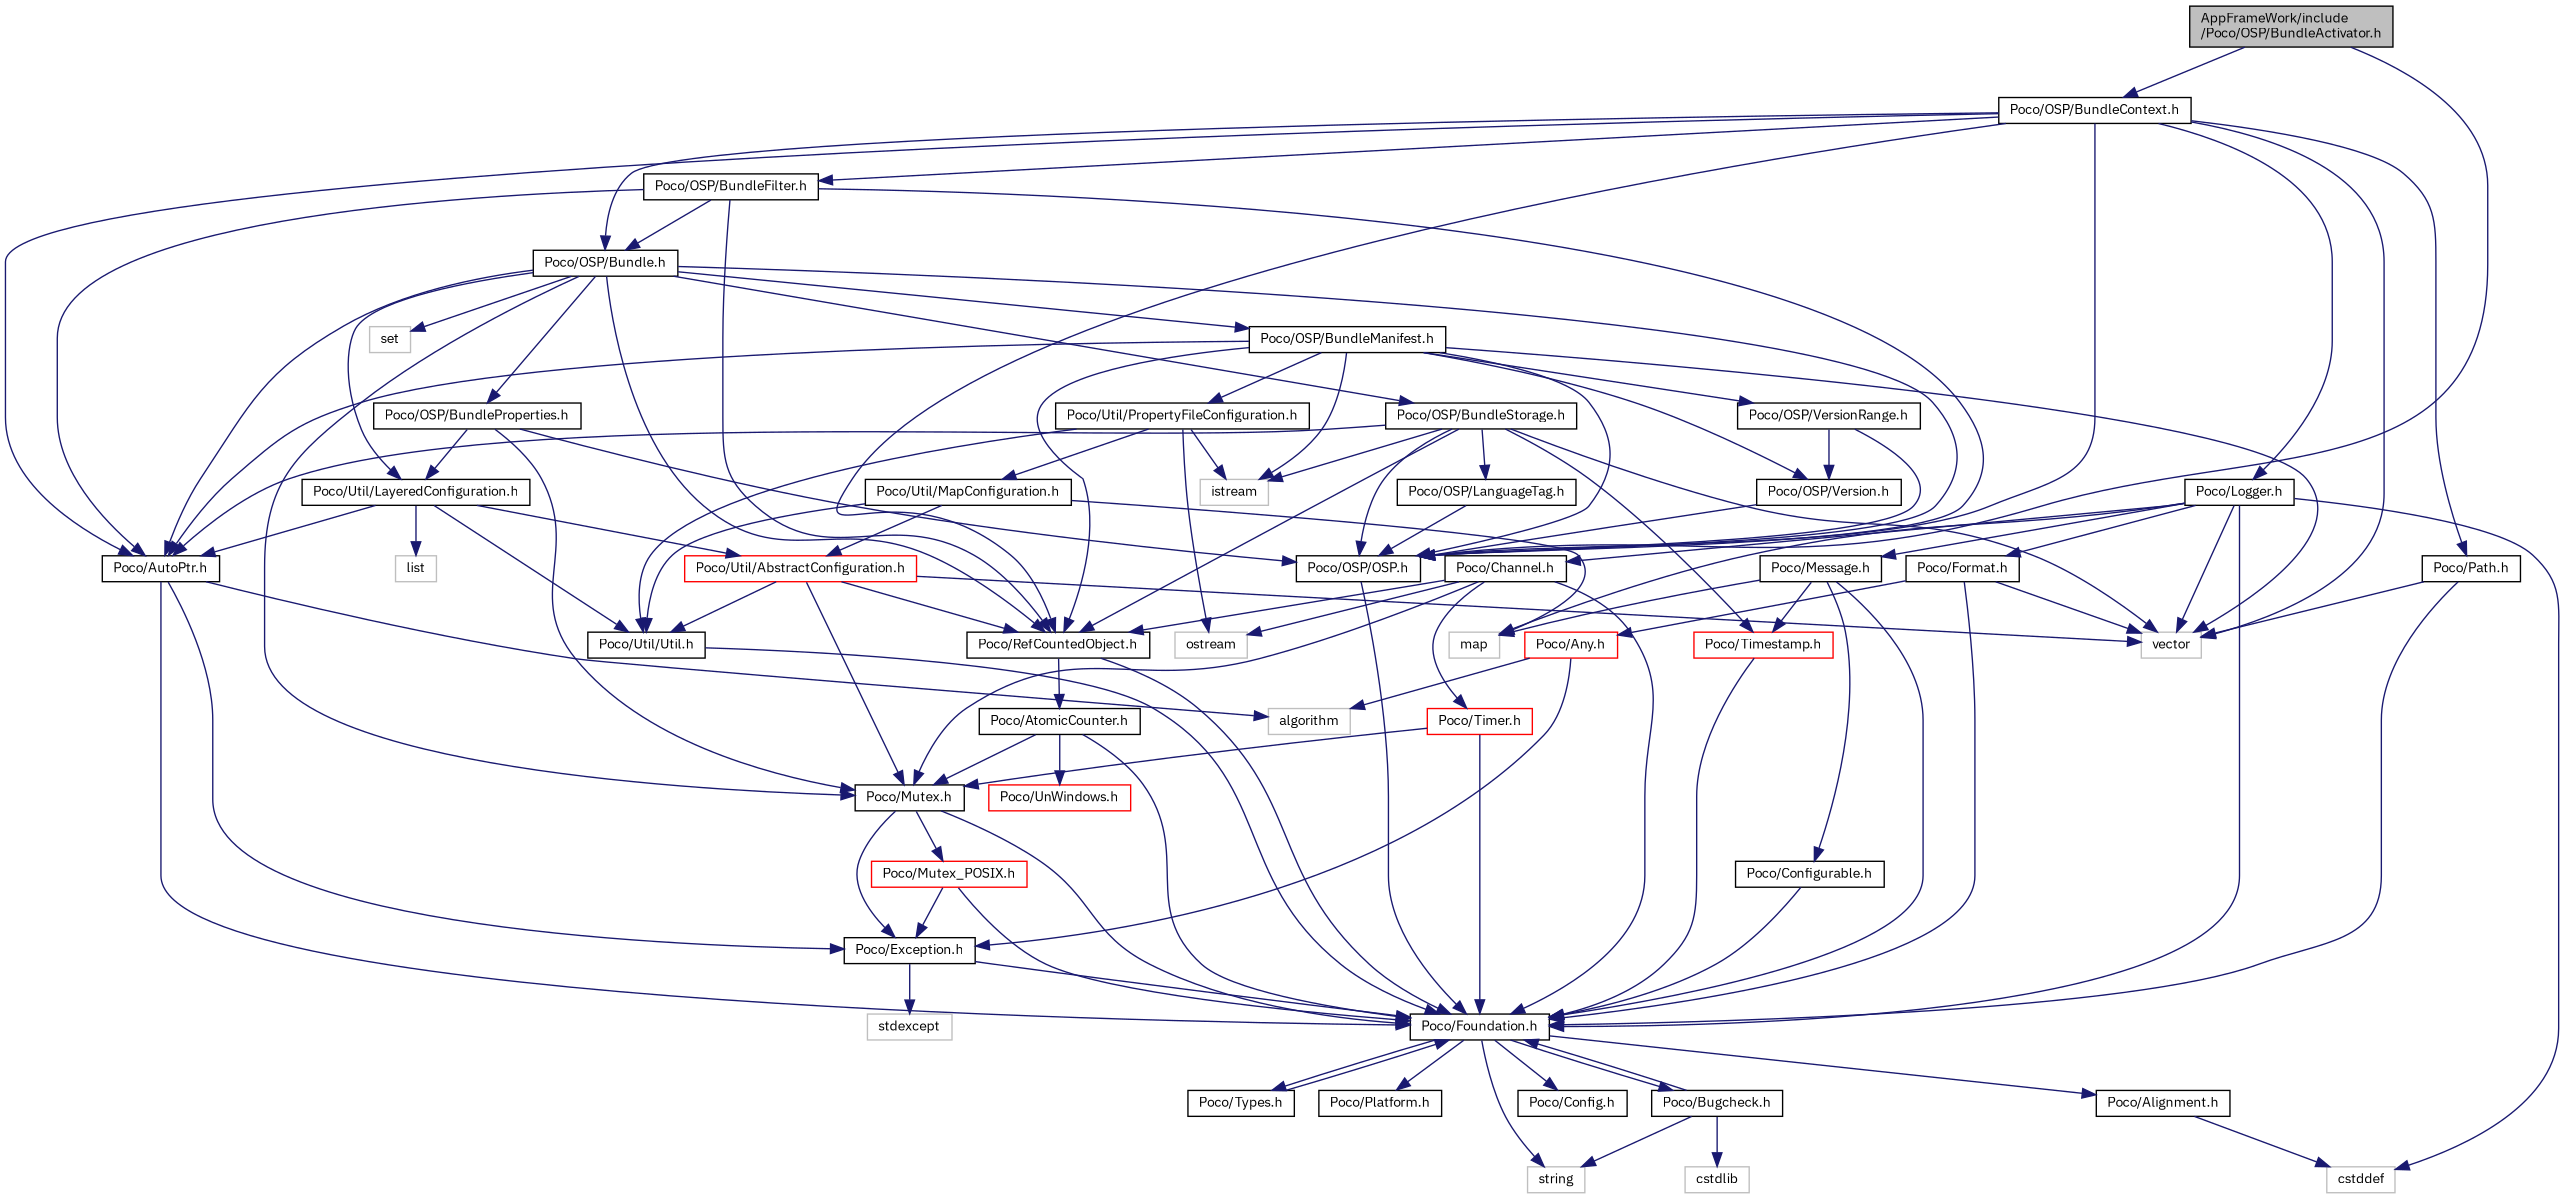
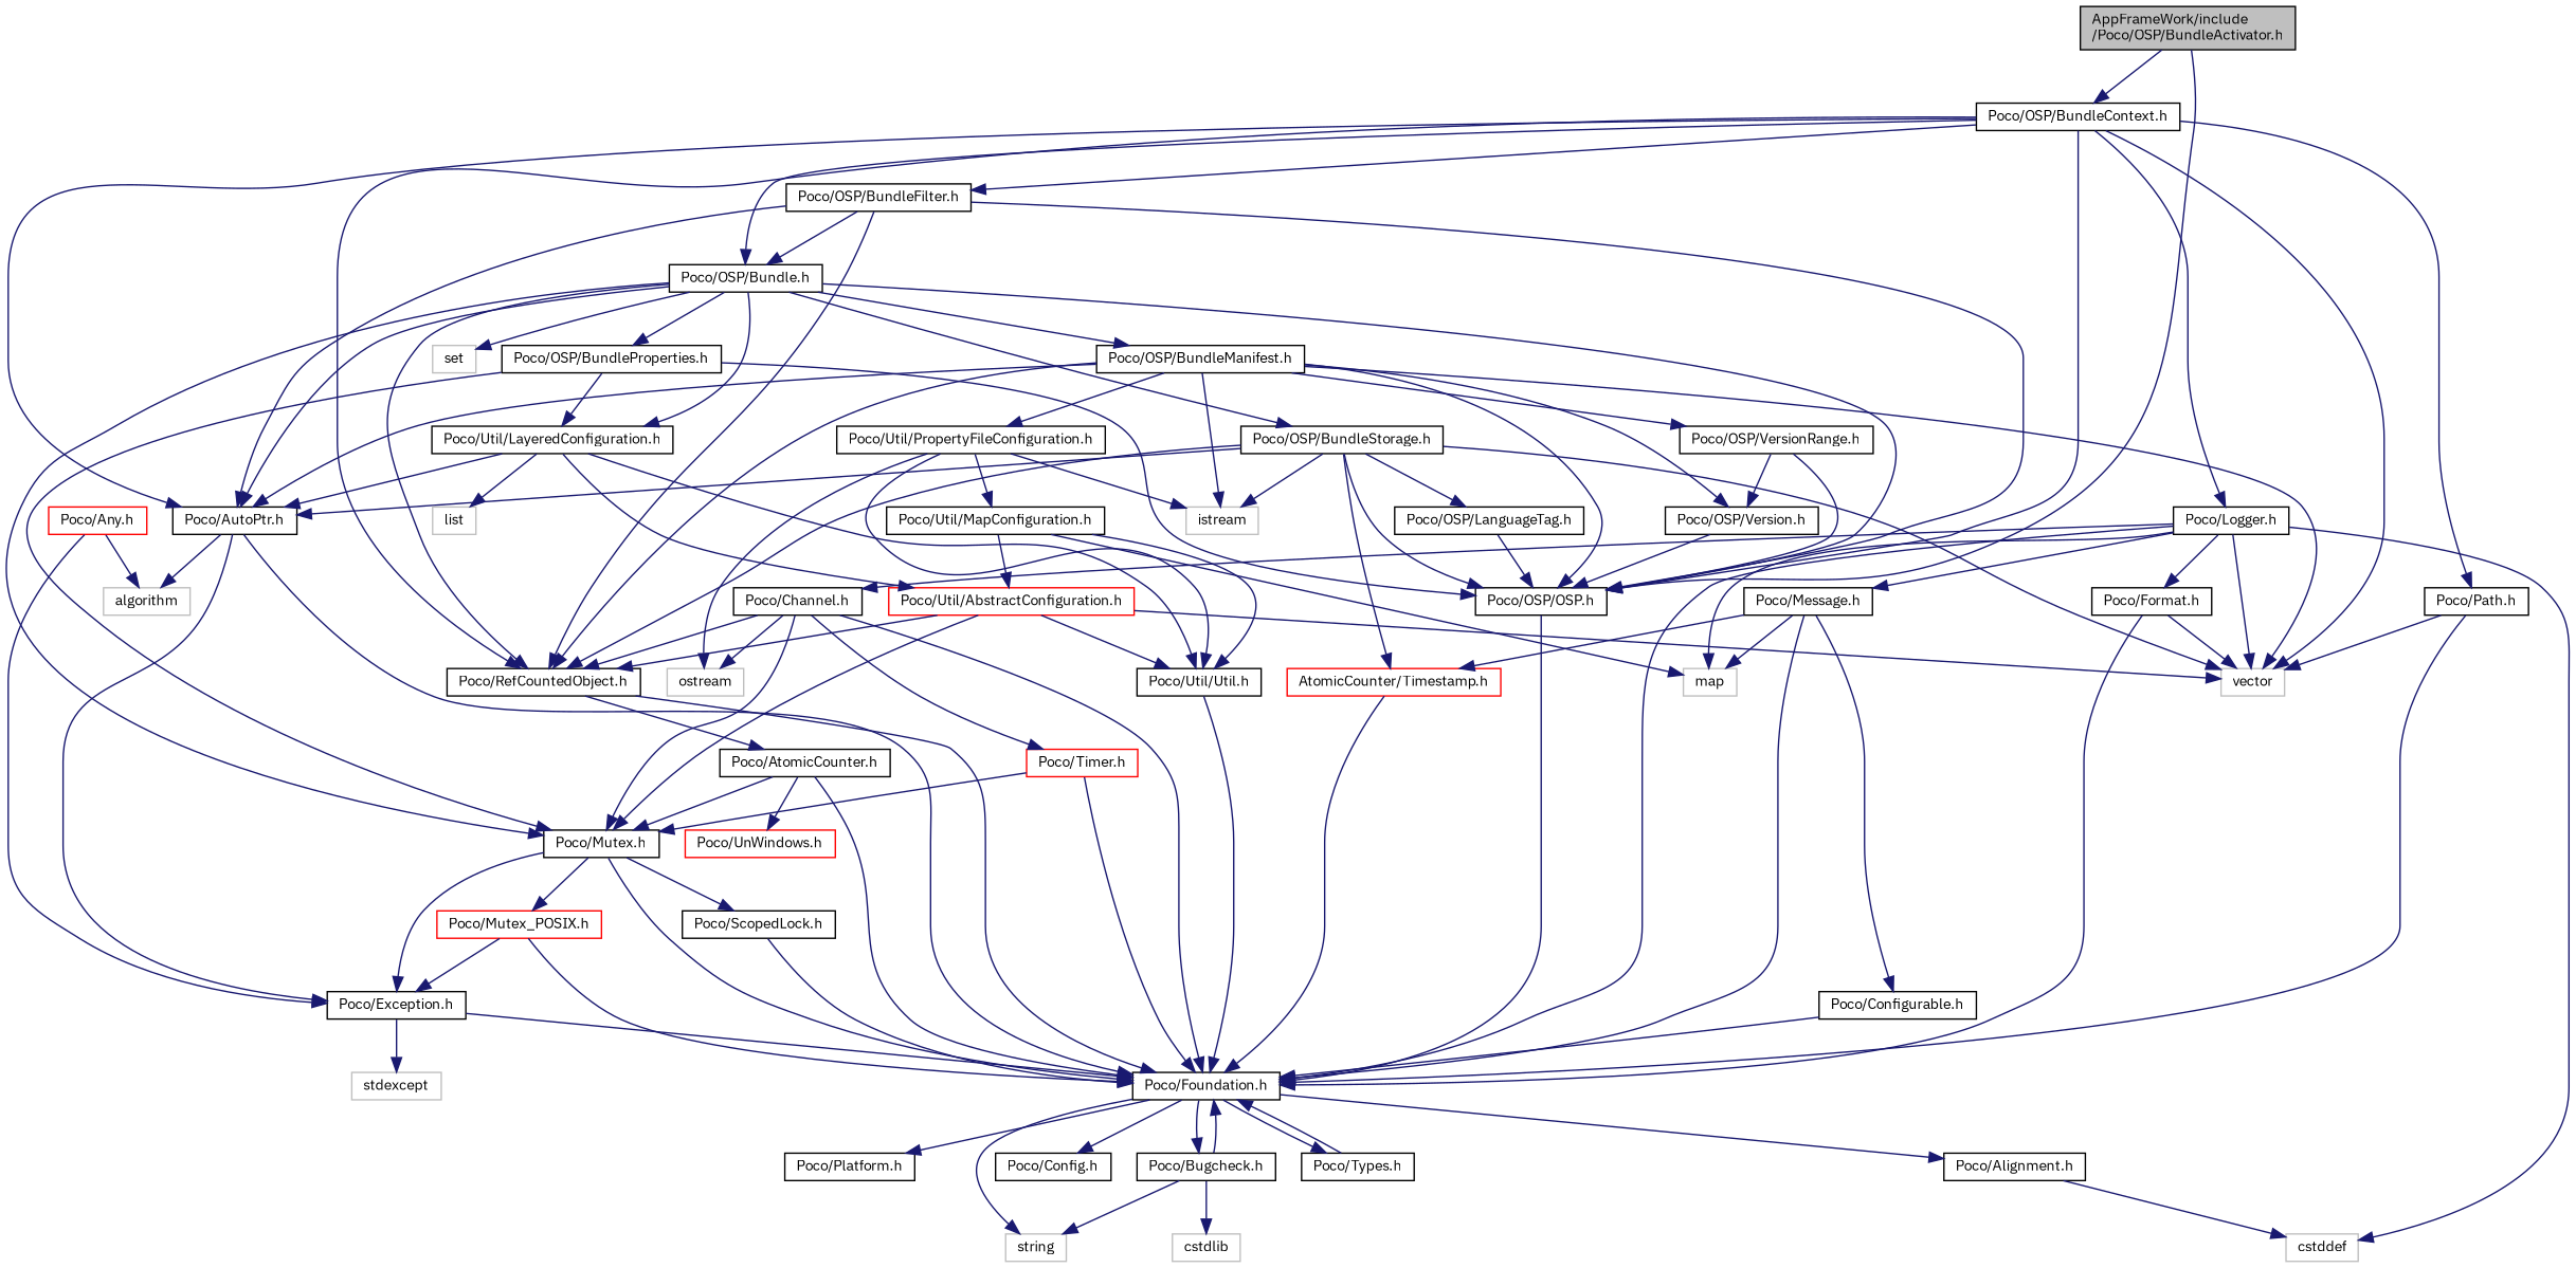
  digraph {
    fontname="IBM Plex Sans"
    node [color=black fillcolor=white fontname="IBM Plex Sans" fontsize=10 shape=record style=filled]
    edge [color=midnightblue fontname="IBM Plex Sans" fontsize=10 labelfontname=Helvetica labelfontsize=10 style=solid]
    n1 [fillcolor=grey75 fontcolor=black height=0.2 label="AppFrameWork/include\l/Poco/OSP/BundleActivator.h" width=0.4]
    n2 [height=0.2 label="Poco/OSP/OSP.h" width=0.4]
    n3 [height=0.2 label="Poco/OSP/BundleContext.h" width=0.4]
    n4 [height=0.2 label="Poco/Foundation.h" width=0.4]
    n5 [height=0.2 label="Poco/OSP/Bundle.h" width=0.4]
    n6 [height=0.2 label="Poco/RefCountedObject.h" width=0.4]
    n7 [color=grey75 height=0.2 label=vector width=0.4]
    n8 [height=0.2 label="Poco/AutoPtr.h" width=0.4]
    n9 [height=0.2 label="Poco/OSP/BundleFilter.h" width=0.4]
    n10 [height=0.2 label="Poco/Logger.h" width=0.4]
    n11 [height=0.2 label="Poco/Path.h" width=0.4]
    n12 [height=0.2 label="Poco/Config.h" width=0.4]
    n13 [height=0.2 label="Poco/Platform.h" width=0.4]
    n14 [height=0.2 label="Poco/Alignment.h" width=0.4]
    n15 [height=0.2 label="Poco/Bugcheck.h" width=0.4]
    n16 [color=grey75 height=0.2 label=string width=0.4]
    n17 [height=0.2 label="Poco/Types.h" width=0.4]
    n18 [color=grey75 height=0.2 label=cstddef width=0.4]
    n19 [color=grey75 height=0.2 label=cstdlib width=0.4]
    n20 [height=0.2 label="Poco/OSP/BundleManifest.h" width=0.4]
    n21 [height=0.2 label="Poco/Mutex.h" width=0.4]
    n22 [height=0.2 label="Poco/OSP/BundleStorage.h" width=0.4]
    n23 [height=0.2 label="Poco/OSP/BundleProperties.h" width=0.4]
    n24 [height=0.2 label="Poco/Util/LayeredConfiguration.h" width=0.4]
    n25 [color=grey75 height=0.2 label=set width=0.4]
    n26 [height=0.2 label="Poco/AtomicCounter.h" width=0.4]
    n27 [height=0.2 label="Poco/Exception.h" width=0.4]
    n28 [color=grey75 height=0.2 label=algorithm width=0.4]
    n29 [color=grey75 height=0.2 label=map width=0.4]
    n30 [height=0.2 label="Poco/Channel.h" width=0.4]
    n31 [height=0.2 label="Poco/Message.h" width=0.4]
    n32 [height=0.2 label="Poco/Format.h" width=0.4]
    n33 [height=0.2 label="Poco/OSP/Version.h" width=0.4]
    n34 [height=0.2 label="Poco/OSP/VersionRange.h" width=0.4]
    n35 [height=0.2 label="Poco/Util/PropertyFileConfiguration.h" width=0.4]
    n36 [color=grey75 height=0.2 label=istream width=0.4]
+   n37 [height=0.2 label="Poco/ScopedLock.h" width=0.4]
    n38 [color=red height=0.2 label="Poco/Mutex_POSIX.h" width=0.4]
    n39 [height=0.2 label="Poco/OSP/LanguageTag.h" width=0.4]
-   n40 [color=red height=0.2 label="Poco/Timestamp.h" width=0.4]
+   n40 [color=red height=0.2 label="AtomicCounter/Timestamp.h" width=0.4]
    n41 [height=0.2 label="Poco/Util/Util.h" width=0.4]
    n42 [color=red height=0.2 label="Poco/Util/AbstractConfiguration.h" width=0.4]
    n43 [color=grey75 height=0.2 label=list width=0.4]
    n44 [height=0.2 label="Poco/Util/MapConfiguration.h" width=0.4]
    n45 [color=grey75 height=0.2 label=ostream width=0.4]
    n46 [color=grey75 height=0.2 label=stdexcept width=0.4]
    n47 [color=red height=0.2 label="Poco/UnWindows.h" width=0.4]
    n48 [color=red height=0.2 label="Poco/Timer.h" width=0.4]
    n49 [height=0.2 label="Poco/Configurable.h" width=0.4]
    n50 [color=red height=0.2 label="Poco/Any.h" width=0.4]
    n1 -> n2
    n1 -> n3
    n2 -> n4
    n3 -> n2
    n3 -> n5
    n3 -> n6
    n3 -> n7
    n3 -> n8
    n3 -> n9
    n3 -> n10
    n3 -> n11
    n4 -> n12
    n4 -> n13
    n4 -> n14
    n4 -> n15
    n4 -> n16
    n4 -> n17
    n5 -> n2
    n5 -> n6
    n5 -> n8
    n5 -> n20
    n5 -> n21
    n5 -> n22
    n5 -> n23
    n5 -> n24
    n5 -> n25
    n6 -> n4
    n6 -> n26
    n8 -> n4
    n8 -> n27
    n8 -> n28
    n9 -> n2
    n9 -> n5
    n9 -> n6
    n9 -> n8
    n10 -> n4
    n10 -> n7
    n10 -> n18
    n10 -> n29
    n10 -> n30
    n10 -> n31
    n10 -> n32
    n11 -> n4
    n11 -> n7
    n14 -> n18
    n15 -> n4
    n15 -> n16
    n15 -> n19
    n17 -> n4
    n20 -> n2
    n20 -> n6
    n20 -> n7
    n20 -> n8
    n20 -> n33
    n20 -> n34
    n20 -> n35
    n20 -> n36
    n21 -> n4
    n21 -> n27
+   n21 -> n37
    n21 -> n38
    n22 -> n2
    n22 -> n6
    n22 -> n7
    n22 -> n8
    n22 -> n36
    n22 -> n39
    n22 -> n40
    n23 -> n2
    n23 -> n21
    n23 -> n24
    n24 -> n8
    n24 -> n41
    n24 -> n42
    n24 -> n43
    n26 -> n4
    n26 -> n21
    n26 -> n47
    n27 -> n4
    n27 -> n46
    n30 -> n4
    n30 -> n6
    n30 -> n21
    n30 -> n45
    n30 -> n48
    n31 -> n4
    n31 -> n29
    n31 -> n40
    n31 -> n49
    n32 -> n4
    n32 -> n7
-   n32 -> n50
    n33 -> n2
    n34 -> n2
    n34 -> n33
    n35 -> n36
    n35 -> n41
    n35 -> n44
    n35 -> n45
+   n37 -> n4
    n38 -> n4
    n38 -> n27
    n39 -> n2
    n40 -> n4
    n41 -> n4
    n42 -> n6
    n42 -> n7
    n42 -> n21
    n42 -> n41
    n44 -> n29
    n44 -> n41
    n44 -> n42
    n48 -> n4
    n48 -> n21
    n49 -> n4
    n50 -> n27
    n50 -> n28
  }
